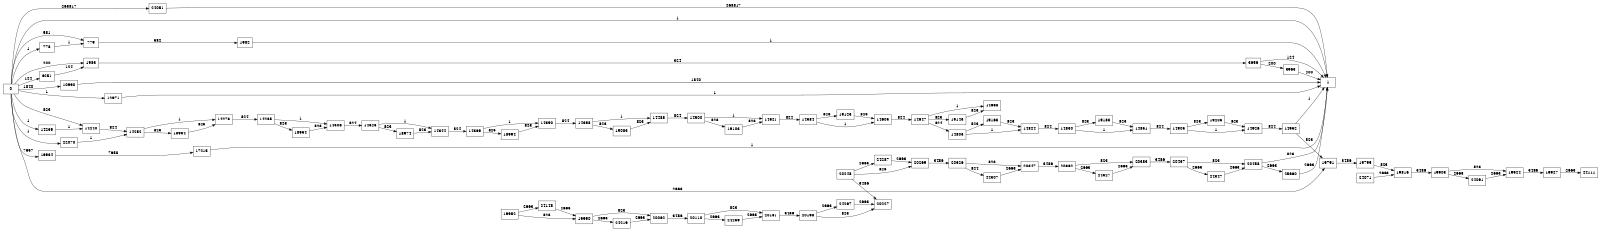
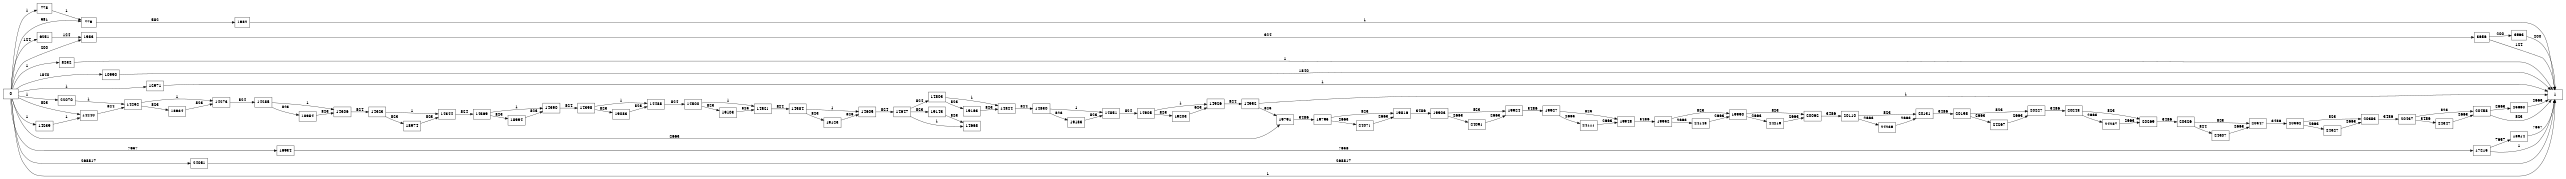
  digraph {
    rankdir=LR
    node [shape=rectangle]
    778
    779
    1982
    1
    1983
    3656
    3963
    6251
+   8232
    10990
    12971
    14239
    14240
    14252
    14273
    18934
    14285
    14306
    18954
    14323
    14344
    18974
    14369
    14390
    18994
    14398
    14488
    19083
    14500
    14521
    19103
    14584
    14605
    19123
    14647
    14668
    19143
    14803
    14824
    19163
    14830
    14851
    19183
    14905
    14926
    19203
    14952
    19791
    19795
    19816
    24071
    n52 [label=17215]
    16934
+   18914
    19903
    19924
    24091
    19927
+   19948
    24111
    19952
    19990
    24148
    20062
    24219
    20110
    20131
    24239
    20198
    20227
    24267
    20248
    20269
    24287
    20326
    20347
    24307
    20362
    20383
    24327
    20437
    20458
    24347
    25660
    22070
    24051
    0
    778 -> 779 [label=1]
    779 -> 1982 [label=582]
    1982 -> 1 [label=1]
    1983 -> 3656 [label=324]
    3656 -> 1 [label=124]
    3656 -> 3963 [label=200]
    3963 -> 1 [label=200]
    6251 -> 1983 [label=124]
+   8232 -> 1 [label=1]
    10990 -> 1 [label=1840]
    12971 -> 1 [label=1]
    14239 -> 14240 [label=1]
    14240 -> 14252 [label=824]
    14252 -> 14273 [label=1]
    14252 -> 18934 [label=823]
    14273 -> 14285 [label=824]
    18934 -> 14273 [label=823]
    14285 -> 14306 [label=1]
    14285 -> 18954 [label=823]
    14306 -> 14323 [label=824]
    18954 -> 14306 [label=823]
    14323 -> 14344 [label=1]
    14323 -> 18974 [label=823]
    14344 -> 14369 [label=824]
    18974 -> 14344 [label=823]
    14369 -> 14390 [label=1]
    14369 -> 18994 [label=823]
    14390 -> 14398 [label=824]
    18994 -> 14390 [label=823]
    14398 -> 14488 [label=1]
    14398 -> 19083 [label=823]
    14488 -> 14500 [label=824]
    19083 -> 14488 [label=823]
    14500 -> 14521 [label=1]
    14500 -> 19103 [label=823]
    14521 -> 14584 [label=824]
    19103 -> 14521 [label=823]
    14584 -> 14605 [label=1]
    14584 -> 19123 [label=823]
    14605 -> 14647 [label=824]
    19123 -> 14605 [label=823]
    14647 -> 14668 [label=1]
    14647 -> 19143 [label=823]
    14647 -> 14803 [label=824]
    19143 -> 14668 [label=823]
    14803 -> 14824 [label=1]
    14803 -> 19163 [label=823]
    14824 -> 14830 [label=824]
    19163 -> 14824 [label=823]
    14830 -> 14851 [label=1]
    14830 -> 19183 [label=823]
    14851 -> 14905 [label=824]
    19183 -> 14851 [label=823]
    14905 -> 14926 [label=1]
    14905 -> 19203 [label=823]
    14926 -> 14952 [label=824]
    19203 -> 14926 [label=623]
    14952 -> 1 [label=1]
    14952 -> 19791 [label=823]
    19791 -> 19795 [label=3486]
    19795 -> 19816 [label=823]
+   19795 -> 24071 [label=2663]
    19816 -> 19903 [label=3486]
    24071 -> 19816 [label=2663]
    n52 -> 1 [label=1]
+   n52 -> 18914 [label=7657]
    16934 -> n52 [label=7658]
+   18914 -> 1 [label=7657]
    19903 -> 19924 [label=823]
    19903 -> 24091 [label=2663]
    19924 -> 19927 [label=3486]
    24091 -> 19924 [label=2663]
+   19927 -> 19948 [label=823]
    19927 -> 24111 [label=2663]
+   19948 -> 19952 [label=3486]
+   24111 -> 19948 [label=2663]
    19952 -> 19990 [label=823]
    19952 -> 24148 [label=2663]
    19990 -> 20062 [label=823]
    19990 -> 24219 [label=2663]
    24148 -> 19990 [label=2663]
    20062 -> 20110 [label=3486]
    24219 -> 20062 [label=2663]
    20110 -> 20131 [label=823]
    20110 -> 24239 [label=2663]
    20131 -> 20198 [label=3486]
    24239 -> 20131 [label=2663]
    20198 -> 20227 [label=823]
    20198 -> 24267 [label=2663]
-   20248 -> 20227 [label=3486]
+   20227 -> 20248 [label=3486]
    24267 -> 20227 [label=2663]
    20248 -> 20269 [label=823]
    20248 -> 24287 [label=2663]
    20269 -> 20326 [label=3486]
    24287 -> 20269 [label=2663]
    20326 -> 20347 [label=823]
    20326 -> 24307 [label=824]
    20347 -> 20362 [label=3486]
    24307 -> 20347 [label=2663]
    20362 -> 20383 [label=823]
    20362 -> 24327 [label=2663]
    20383 -> 20437 [label=3486]
    24327 -> 20383 [label=2663]
    20437 -> 20458 [label=823]
-   20437 -> 24347 [label=2663]
+   20437 -> 24347 [label=3486]
    20458 -> 1 [label=823]
    20458 -> 25660 [label=2663]
    24347 -> 20458 [label=2663]
    25660 -> 1 [label=2663]
    22070 -> 14252 [label=1]
    24051 -> 1 [label=268817]
    0 -> 778 [label=1]
    0 -> 779 [label=581]
    0 -> 1 [label=1]
    0 -> 1983 [label=200]
    0 -> 6251 [label=124]
+   0 -> 8232 [label=1]
    0 -> 10990 [label=1840]
    0 -> 12971 [label=1]
    0 -> 14239 [label=1]
    0 -> 14240 [label=823]
    0 -> 19791 [label=2663]
    0 -> 16934 [label=7657]
    0 -> 22070 [label=1]
    0 -> 24051 [label=268817]
  }
